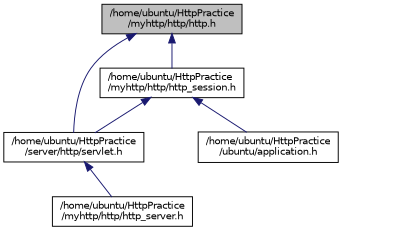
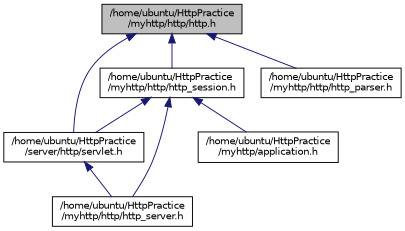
  digraph {
    node [color=black fillcolor=white fontname=Helvetica fontsize=10 shape=record style=filled]
    edge [color=midnightblue dir=back fontname=Helvetica fontsize=10 labelfontname=Helvetica labelfontsize=10 style=solid]
    n1 [fillcolor=grey75 fontcolor=black height=0.2 label="/home/ubuntu/HttpPractice\l/myhttp/http/http.h" width=0.4]
    n2 [height=0.2 label="/home/ubuntu/HttpPractice\l/myhttp/http/http_session.h" width=0.4]
    n3 [height=0.2 label="/home/ubuntu/HttpPractice\l/server/http/servlet.h" width=0.4]
+   n4 [height=0.2 label="/home/ubuntu/HttpPractice\l/myhttp/http/http_parser.h" width=0.4]
    n5 [height=0.2 label="/home/ubuntu/HttpPractice\l/myhttp/http/http_server.h" width=0.4]
-   n6 [height=0.2 label="/home/ubuntu/HttpPractice\l/ubuntu/application.h" width=0.4]
+   n6 [height=0.2 label="/home/ubuntu/HttpPractice\l/myhttp/application.h" width=0.4]
    n1 -> n2
    n1 -> n3
+   n1 -> n4
    n2 -> n3
+   n2 -> n5
    n2 -> n6
    n3 -> n5
  }
